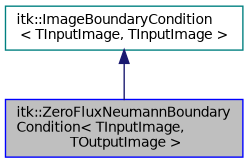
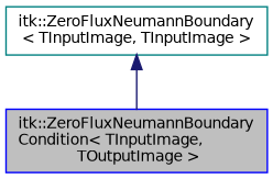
  digraph {
    node [fontname=Helvetica fontsize=10 shape=record style=filled]
    n1 [color=blue fillcolor=grey75 fontcolor=black height=0.2 label="itk::ZeroFluxNeumannBoundary\lCondition\< TInputImage,\l TOutputImage \>" width=0.4]
-   n2 [color=teal fillcolor=white height=0.2 label="itk::ImageBoundaryCondition\l\< TInputImage, TInputImage \>" width=0.4]
+   n2 [color=teal fillcolor=white height=0.2 label="itk::ZeroFluxNeumannBoundary\l\< TInputImage, TInputImage \>" width=0.4]
    n2 -> n1 [color=midnightblue dir=back fontname=Helvetica fontsize=10 labelfontname=Helvetica labelfontsize=10 style=solid]
  }
